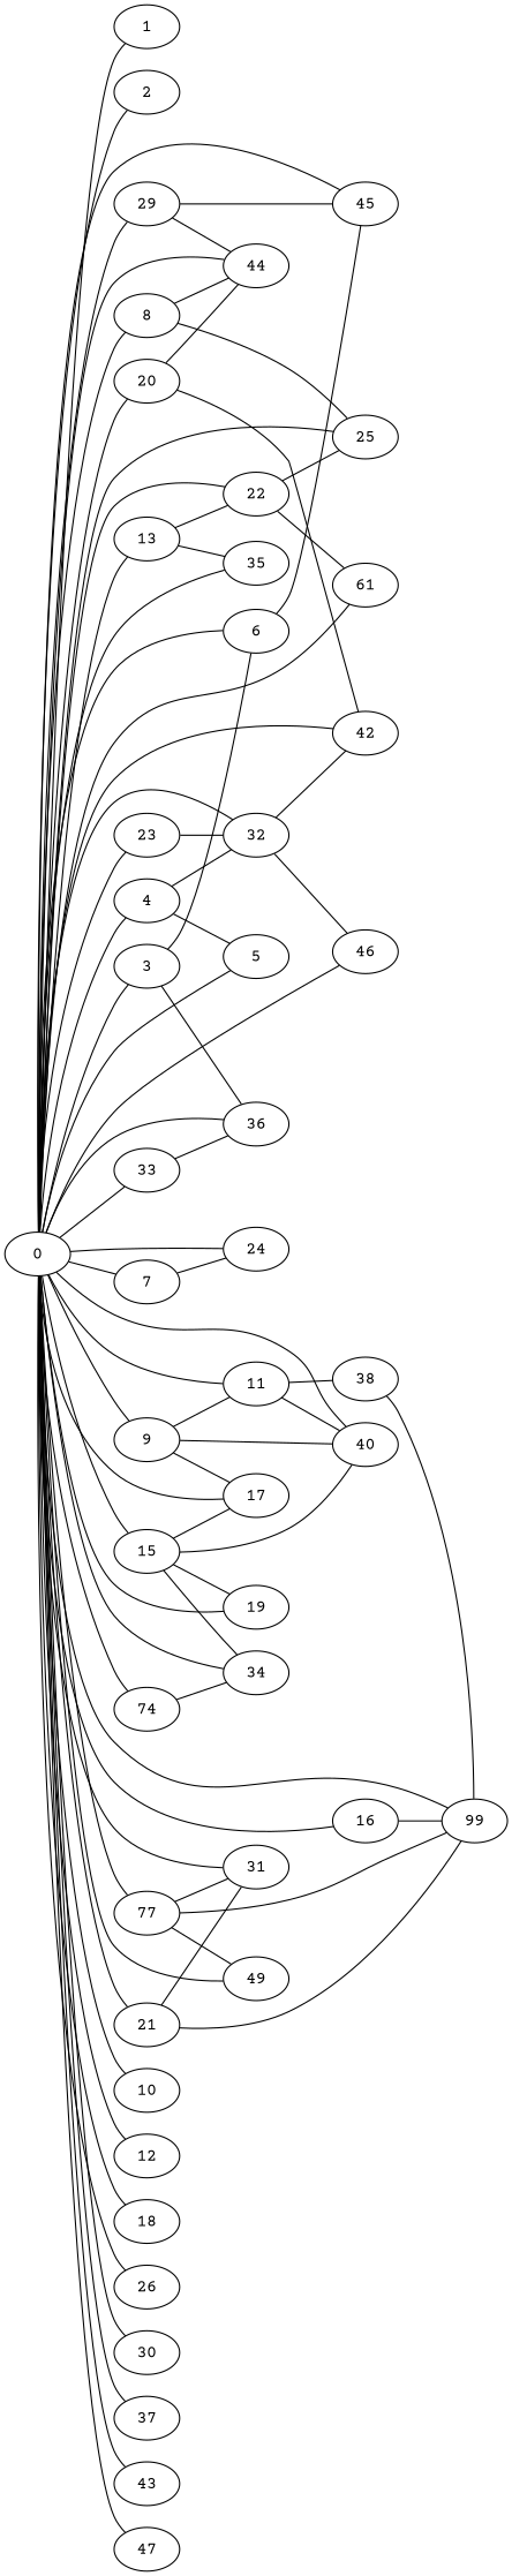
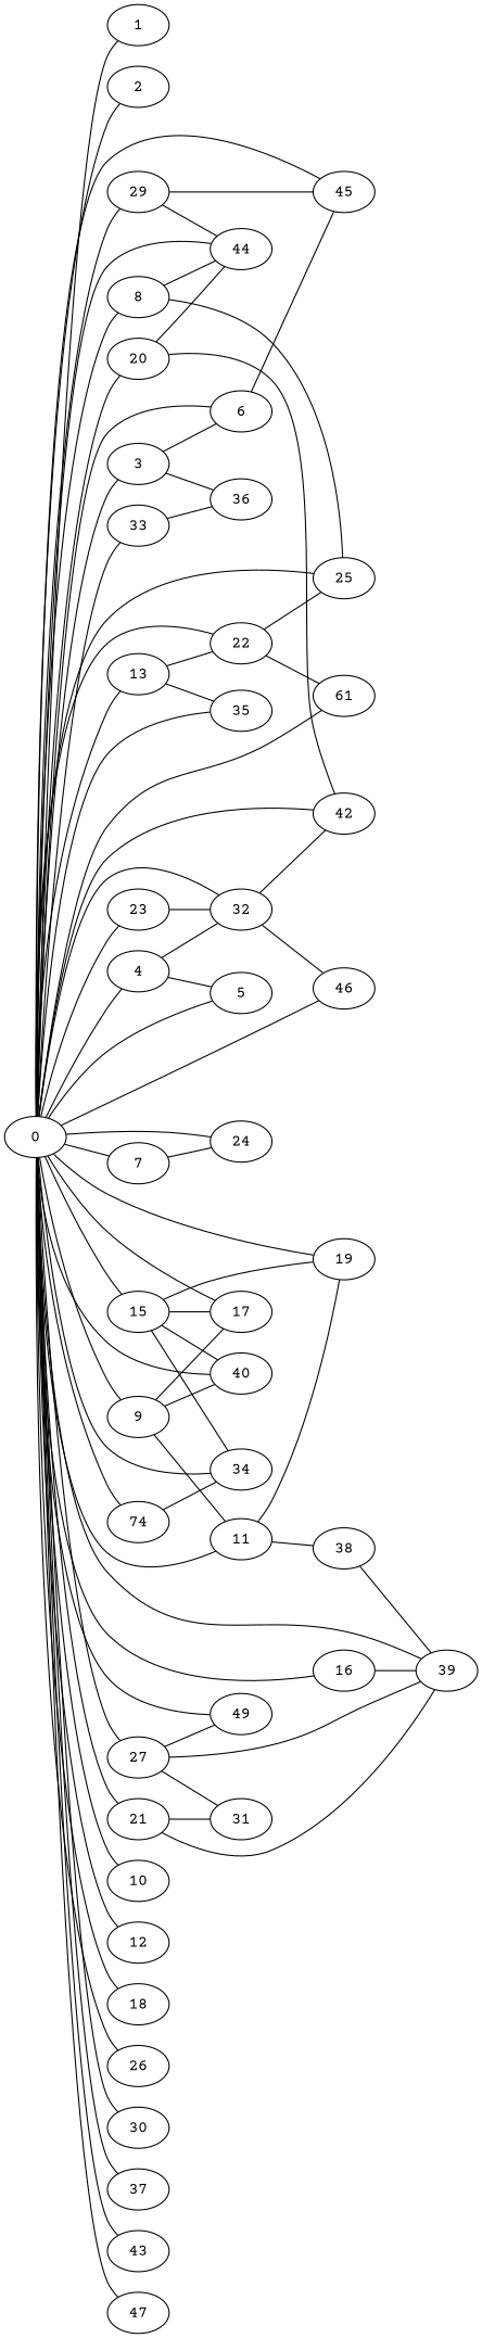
  graph {
    fontname="Courier Prime"
    rankdir=LR
    node [fontname="Courier Prime"]
    edge [fontname="Courier Prime"]
    0
    1
    2
    3
    4
    5
    6
    7
    8
    9
    10
    11
    12
    13
    n15 [label=74]
    15
    16
    17
    18
    19
    20
    21
    22
    23
    24
    25
    26
-   27 [label=77]
+   27
    29
    30
    31
    32
    33
    34
    35
    36
    37
-   39 [label=99]
+   39
    40
    n40 [label=61]
    42
    43
    44
    45
    46
    47
    49
    38
    0 -- 1
    0 -- 2
    0 -- 3
    0 -- 4
    0 -- 5
    0 -- 6
    0 -- 7
    0 -- 8
    0 -- 9
    0 -- 10
    0 -- 11
    0 -- 12
    0 -- 13
    0 -- n15
    0 -- 15
    0 -- 16
    0 -- 17
    0 -- 18
    0 -- 19
    0 -- 20
    0 -- 21
    0 -- 22
    0 -- 23
    0 -- 24
    0 -- 25
    0 -- 26
    0 -- 27
    0 -- 29
    0 -- 30
-   0 -- 31
    0 -- 32
    0 -- 33
    0 -- 34
    0 -- 35
-   0 -- 36
    0 -- 37
    0 -- 39
    0 -- 40
    0 -- n40
    0 -- 42
    0 -- 43
    0 -- 44
    0 -- 45
    0 -- 46
    0 -- 47
    0 -- 49
    3 -- 6
    3 -- 36
    4 -- 5
    4 -- 32
    6 -- 45
    7 -- 24
    8 -- 25
    8 -- 44
    9 -- 11
    9 -- 17
    9 -- 40
-   11 -- 40
+   11 -- 19
    11 -- 38
    13 -- 22
    13 -- 35
    n15 -- 34
    15 -- 17
    15 -- 19
    15 -- 34
    15 -- 40
    16 -- 39
    20 -- 42
    20 -- 44
    21 -- 31
    21 -- 39
    22 -- 25
    22 -- n40
    23 -- 32
    27 -- 31
    27 -- 39
    27 -- 49
    29 -- 44
    29 -- 45
    32 -- 42
    32 -- 46
    33 -- 36
    38 -- 39
  }
